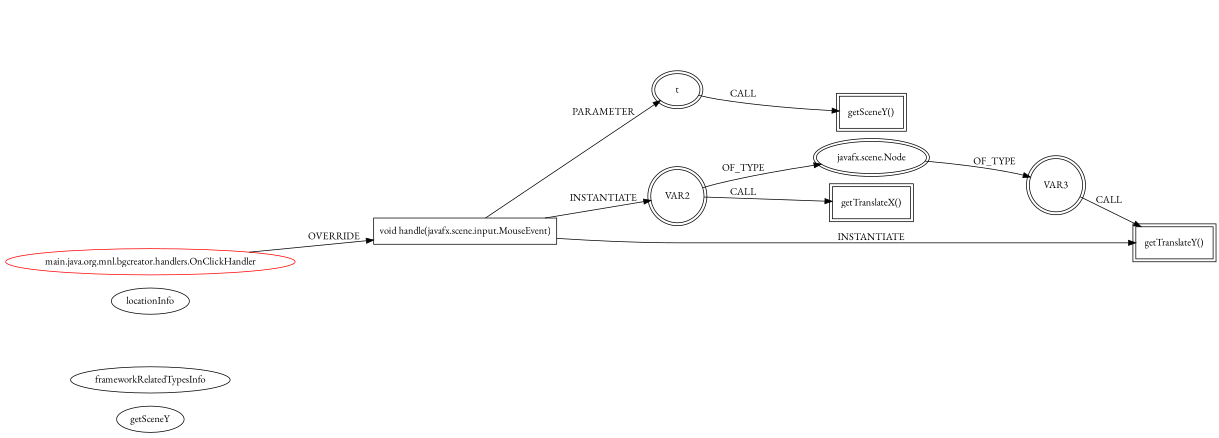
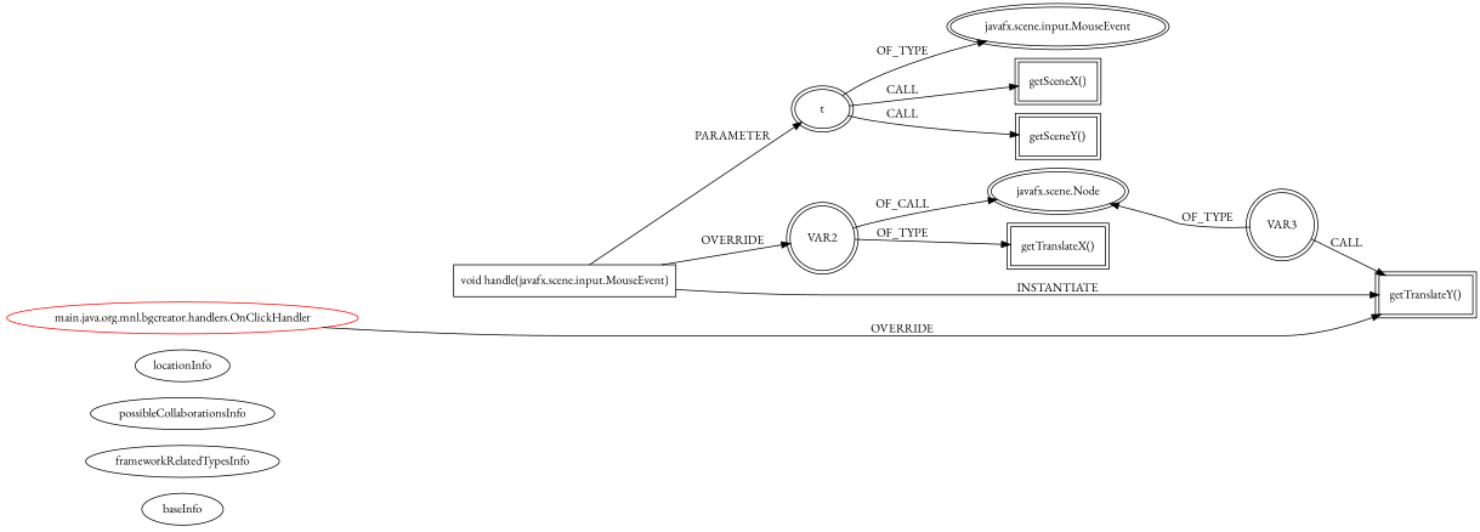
  digraph {
    fontname="EB Garamond"
    rankdir=LR
    node [fontname="EB Garamond" isFrameworkType=true peripheries=2]
    edge [fontname="EB Garamond"]
-   baseInfo [category=extension_graph graphId=3560 isAnonymous=false possibleRelation=false label=getSceneY isFrameworkType="" peripheries=""]
+   baseInfo [category=extension_graph graphId=3560 isAnonymous=false possibleRelation=false isFrameworkType="" peripheries=""]
    frameworkRelatedTypesInfo [0="javafx.event.EventHandler" isFrameworkType="" peripheries=""]
+   possibleCollaborationsInfo [isFrameworkType="" peripheries=""]
    locationInfo [contextSignature=OnClickHandler filePath="/matallen-bggame-creator/bggame-creator-master/src/main/java/org/mnl/bgcreator/handlers/OnClickHandler.java" graphId=3560 projectName="matallen-bggame-creator" isFrameworkType="" peripheries=""]
    n5 [color=red isFrameworkType=false label="main.java.org.mnl.bgcreator.handlers.OnClickHandler" vertexType=ROOT_CLIENT_CLASS_DECLARATION peripheries=""]
    n6 [isFrameworkType=false label="void handle(javafx.scene.input.MouseEvent)" shape=box vertexType=OVERRIDING_METHOD_DECLARATION peripheries=""]
    n7 [label=t vertexType=PARAMETER_DECLARATION]
    n8 [label=VAR2 shape=circle vertexType=VARIABLE_EXPRESION]
    n9 [label="getTranslateY()" shape=box vertexType=INSIDE_CALL]
+   n10 [label="javafx.scene.input.MouseEvent" vertexType=FRAMEWORK_CLASS_TYPE]
+   n11 [label="getSceneX()" shape=box vertexType=INSIDE_CALL]
    n12 [label="getSceneY()" shape=box vertexType=INSIDE_CALL]
    n13 [label="javafx.scene.Node" vertexType=FRAMEWORK_CLASS_TYPE]
    n14 [label="getTranslateX()" shape=box vertexType=INSIDE_CALL]
    n15 [label=VAR3 shape=circle vertexType=VARIABLE_EXPRESION]
-   n5 -> n6 [label=OVERRIDE]
+   n5 -> n9 [label=OVERRIDE]
    n6 -> n7 [label=PARAMETER]
-   n6 -> n8 [label=INSTANTIATE]
+   n6 -> n8 [label=OVERRIDE]
    n6 -> n9 [label=INSTANTIATE]
+   n7 -> n10 [label=OF_TYPE]
+   n7 -> n11 [label=CALL]
    n7 -> n12 [label=CALL]
-   n8 -> n13 [label=OF_TYPE]
-   n8 -> n14 [label=CALL]
+   n8 -> n13 [label=OF_CALL]
+   n8 -> n14 [label=OF_TYPE]
    n15 -> n9 [label=CALL]
-   n13 -> n15 [label=OF_TYPE]
+   n15 -> n13 [label=OF_TYPE]
  }
